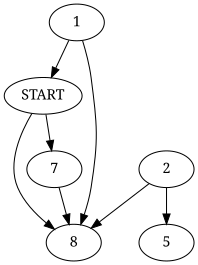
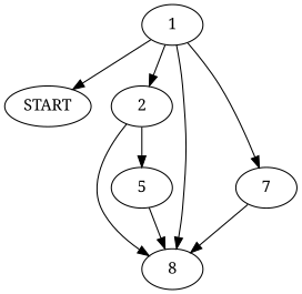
  digraph {
    fontname="Noto Serif"
    node [fontname="Noto Serif"]
    edge [fontname="Noto Serif"]
    n1 [label=START]
    1
    2
    n4 [label=8]
    n5 [label=7]
    5
    1 -> n1
+   1 -> 2
    1 -> n4
-   n1 -> n5
+   1 -> n5
    2 -> n4
    2 -> 5
    n5 -> n4
-   n1 -> n4
+   5 -> n4
  }
